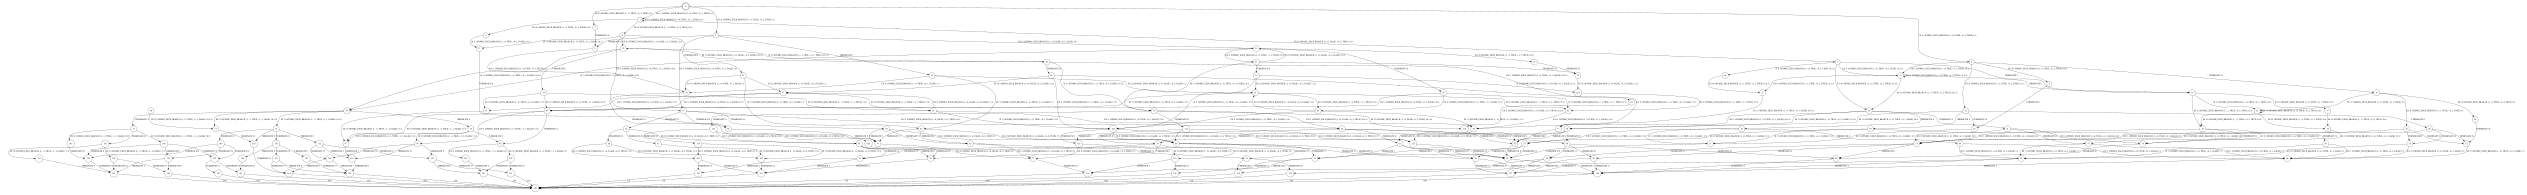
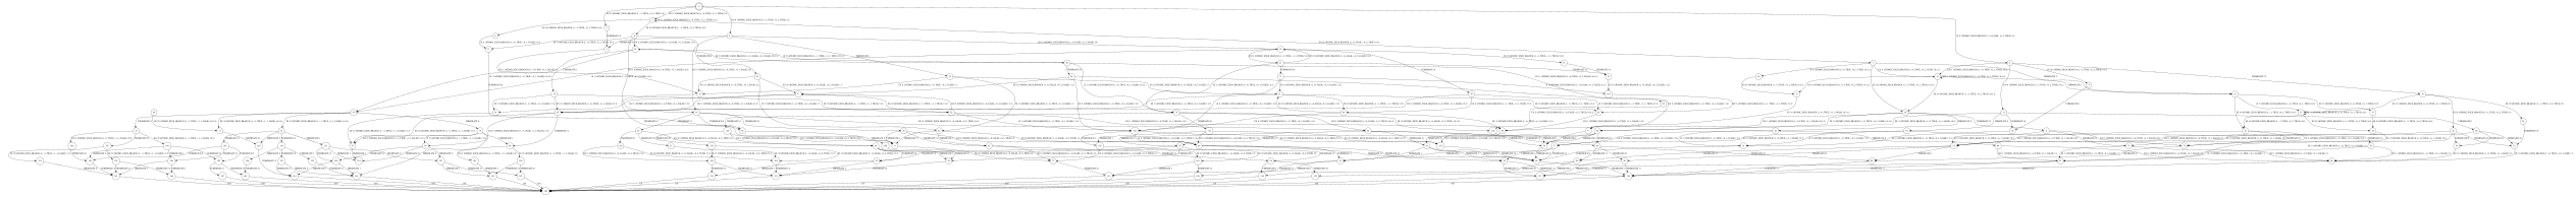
  digraph {
    fontname="PT Serif"
    node [fontname="PT Serif" shape=circle]
    edge [fontname="PT Serif"]
    0 [peripheries=2]
    1
    2
    3
    4
    5
    6
    7
    8
    9
    10
    11
    12
    13
    14
    15
    16
    17
    18
    19
    20
    21
    22
    23
    24
    25
    26
    27
    28
    29
    30
    31
    32
    33
    34
    35
    36
    37
    38
    39
    40
    41
    42
    43
    44
    45
    46
    47
    49
    50
    51
    52
    53
    54
    55
    56
    57
    58
    59
    60
    61
    62
    63
    64
    65
    66
    67
    68
    69
    70
    71
    72
    73
    74
    75
    76
    77
    78
    79
    80
    81
    82
    48
    83
    84
    85
    86
    87
    88
    89
    90
    91
    92
    93
    94
    95
    96
    97
    98
    99
    100
    101
    102
    103
    104
    105
    106
    107
    108
    109
    110
    111
    112
    113
    114
    115
    116
    117
    118
    119
    120
    121
    122
    123
    124
    125
    126
    127
    128
    129
    144
    130
    131
    132
    133
    134
    135
    136
    137
    n140 [label=638]
    139
    140
    141
    142
    143
    145
    146
    147
    148
    0 -> 1 [label="EX !0 !ATOMIC_EXCH_BRANCH (1, +1, TRUE, +0, 2, TRUE) !:0:"]
    0 -> 2 [label="EX !1 !ATOMIC_EXCH_BRANCH (1, +0, TRUE, +0, 1, TRUE) !:0:"]
    0 -> 3 [label="EX !2 !ATOMIC_EXCH_BRANCH (1, +0, FALSE, +0, 3, TRUE) !:0:"]
    0 -> 4 [label="EX !0 !ATOMIC_EXCH_BRANCH (1, +1, TRUE, +0, 2, TRUE) !:0:"]
    1 -> 5 [label="TERMINATE !0"]
    2 -> 2 [label="EX !1 !ATOMIC_EXCH_BRANCH (1, +0, TRUE, +0, 1, TRUE) !:0:1:"]
    2 -> 6 [label="EX !0 !ATOMIC_EXCH_BRANCH (1, +1, TRUE, +0, 2, TRUE) !:0:1:"]
    2 -> 7 [label="EX !2 !ATOMIC_EXCH_BRANCH (1, +0, FALSE, +0, 3, TRUE) !:0:1:"]
    2 -> 8 [label="EX !0 !ATOMIC_EXCH_BRANCH (1, +1, TRUE, +0, 2, TRUE) !:0:1:"]
    3 -> 9 [label="EX !0 !ATOMIC_EXCH_BRANCH (1, +1, TRUE, +0, 2, TRUE) !:0:2:"]
    3 -> 10 [label="TERMINATE !2"]
    3 -> 11 [label="EX !1 !ATOMIC_EXCH_BRANCH (1, +0, TRUE, +0, 1, TRUE) !:0:2:"]
    3 -> 12 [label="EX !0 !ATOMIC_EXCH_BRANCH (1, +1, TRUE, +0, 2, TRUE) !:0:2:"]
    4 -> 5 [label="TERMINATE !0"]
    4 -> 13 [label="TERMINATE !0"]
    4 -> 14 [label="EX !1 !ATOMIC_EXCH_BRANCH (1, +0, TRUE, +0, 1, FALSE) !:0:"]
    4 -> 15 [label="EX !2 !ATOMIC_EXCH_BRANCH (1, +0, FALSE, +0, 3, FALSE) !:0:"]
    5 -> 16 [label="EX !1 !ATOMIC_EXCH_BRANCH (1, +0, TRUE, +0, 1, FALSE) !:1:"]
    6 -> 17 [label="EX !1 !ATOMIC_EXCH_BRANCH (1, +0, TRUE, +0, 1, FALSE) !:0:1:"]
    7 -> 11 [label="EX !1 !ATOMIC_EXCH_BRANCH (1, +0, TRUE, +0, 1, TRUE) !:0:1:2:"]
    7 -> 18 [label="EX !1 !ATOMIC_EXCH_BRANCH (1, +0, TRUE, +0, 1, TRUE) !:0:1:2:"]
    7 -> 19 [label="TERMINATE !2"]
    7 -> 20 [label="EX !0 !ATOMIC_EXCH_BRANCH (1, +1, TRUE, +0, 2, TRUE) !:0:1:2:"]
    8 -> 14 [label="EX !1 !ATOMIC_EXCH_BRANCH (1, +0, TRUE, +0, 1, FALSE) !:0:1:"]
    8 -> 17 [label="EX !1 !ATOMIC_EXCH_BRANCH (1, +0, TRUE, +0, 1, FALSE) !:0:1:"]
    8 -> 21 [label="TERMINATE !0"]
    8 -> 22 [label="EX !2 !ATOMIC_EXCH_BRANCH (1, +0, FALSE, +0, 3, FALSE) !:0:1:"]
    9 -> 23 [label="TERMINATE !0"]
    10 -> 24 [label="EX !0 !ATOMIC_EXCH_BRANCH (1, +1, TRUE, +0, 2, TRUE) !:0:"]
    10 -> 25 [label="EX !1 !ATOMIC_EXCH_BRANCH (1, +0, TRUE, +0, 1, TRUE) !:0:"]
    10 -> 26 [label="EX !0 !ATOMIC_EXCH_BRANCH (1, +1, TRUE, +0, 2, TRUE) !:0:"]
    11 -> 11 [label="EX !1 !ATOMIC_EXCH_BRANCH (1, +0, TRUE, +0, 1, TRUE) !:0:1:2:"]
    11 -> 19 [label="TERMINATE !2"]
    11 -> 20 [label="EX !0 !ATOMIC_EXCH_BRANCH (1, +1, TRUE, +0, 2, TRUE) !:0:1:2:"]
    11 -> 27 [label="EX !0 !ATOMIC_EXCH_BRANCH (1, +1, TRUE, +0, 2, TRUE) !:0:1:2:"]
    12 -> 23 [label="TERMINATE !0"]
    12 -> 28 [label="TERMINATE !2"]
    12 -> 29 [label="TERMINATE !0"]
    12 -> 30 [label="EX !1 !ATOMIC_EXCH_BRANCH (1, +0, TRUE, +0, 1, FALSE) !:0:2:"]
    13 -> 16 [label="EX !1 !ATOMIC_EXCH_BRANCH (1, +0, TRUE, +0, 1, FALSE) !:1:"]
    13 -> 31 [label="EX !2 !ATOMIC_EXCH_BRANCH (1, +0, FALSE, +0, 3, FALSE) !:1:"]
    13 -> 32 [label="EX !1 !ATOMIC_EXCH_BRANCH (1, +0, TRUE, +0, 1, FALSE) !:1:"]
    14 -> 33 [label="TERMINATE !0"]
    14 -> 34 [label="TERMINATE !1"]
    14 -> 35 [label="TERMINATE !0"]
    14 -> 36 [label="EX !2 !ATOMIC_EXCH_BRANCH (1, +0, FALSE, +0, 3, TRUE) !:0:1:"]
    15 -> 37 [label="EX !2 !ATOMIC_EXCH_BRANCH (1, +1, TRUE, +1, 1, TRUE) !:0:2:"]
    15 -> 38 [label="TERMINATE !0"]
    15 -> 39 [label="EX !1 !ATOMIC_EXCH_BRANCH (1, +0, TRUE, +0, 1, FALSE) !:0:2:"]
    15 -> 40 [label="EX !2 !ATOMIC_EXCH_BRANCH (1, +1, TRUE, +1, 1, TRUE) !:0:2:"]
    16 -> 41 [label="TERMINATE !1"]
    17 -> 33 [label="TERMINATE !0"]
    18 -> 27 [label="EX !0 !ATOMIC_EXCH_BRANCH (1, +1, TRUE, +0, 2, TRUE) !:0:1:2:"]
    19 -> 25 [label="EX !1 !ATOMIC_EXCH_BRANCH (1, +0, TRUE, +0, 1, TRUE) !:0:1:"]
    19 -> 42 [label="EX !1 !ATOMIC_EXCH_BRANCH (1, +0, TRUE, +0, 1, TRUE) !:0:1:"]
    19 -> 43 [label="EX !0 !ATOMIC_EXCH_BRANCH (1, +1, TRUE, +0, 2, TRUE) !:0:1:"]
    20 -> 30 [label="EX !1 !ATOMIC_EXCH_BRANCH (1, +0, TRUE, +0, 1, FALSE) !:0:1:2:"]
    20 -> 44 [label="EX !1 !ATOMIC_EXCH_BRANCH (1, +0, TRUE, +0, 1, FALSE) !:0:1:2:"]
    20 -> 45 [label="TERMINATE !2"]
    20 -> 46 [label="TERMINATE !0"]
    21 -> 16 [label="EX !1 !ATOMIC_EXCH_BRANCH (1, +0, TRUE, +0, 1, FALSE) !:1:"]
    21 -> 32 [label="EX !1 !ATOMIC_EXCH_BRANCH (1, +0, TRUE, +0, 1, FALSE) !:1:"]
    21 -> 47 [label="EX !2 !ATOMIC_EXCH_BRANCH (1, +0, FALSE, +0, 3, FALSE) !:1:"]
    22 -> 39 [label="EX !1 !ATOMIC_EXCH_BRANCH (1, +0, TRUE, +0, 1, FALSE) !:0:1:2:"]
    22 -> 49 [label="TERMINATE !0"]
    22 -> 50 [label="EX !2 !ATOMIC_EXCH_BRANCH (1, +1, TRUE, +1, 1, TRUE) !:0:1:2:"]
    23 -> 51 [label="EX !1 !ATOMIC_EXCH_BRANCH (1, +0, TRUE, +0, 1, FALSE) !:1:2:"]
    24 -> 52 [label="TERMINATE !0"]
    25 -> 25 [label="EX !1 !ATOMIC_EXCH_BRANCH (1, +0, TRUE, +0, 1, TRUE) !:0:1:"]
    25 -> 43 [label="EX !0 !ATOMIC_EXCH_BRANCH (1, +1, TRUE, +0, 2, TRUE) !:0:1:"]
    25 -> 53 [label="EX !0 !ATOMIC_EXCH_BRANCH (1, +1, TRUE, +0, 2, TRUE) !:0:1:"]
    26 -> 52 [label="TERMINATE !0"]
    26 -> 54 [label="TERMINATE !0"]
    26 -> 55 [label="EX !1 !ATOMIC_EXCH_BRANCH (1, +0, TRUE, +0, 1, FALSE) !:0:"]
    27 -> 44 [label="EX !1 !ATOMIC_EXCH_BRANCH (1, +0, TRUE, +0, 1, FALSE) !:0:1:2:"]
    28 -> 52 [label="TERMINATE !0"]
    28 -> 54 [label="TERMINATE !0"]
    28 -> 55 [label="EX !1 !ATOMIC_EXCH_BRANCH (1, +0, TRUE, +0, 1, FALSE) !:0:"]
    29 -> 51 [label="EX !1 !ATOMIC_EXCH_BRANCH (1, +0, TRUE, +0, 1, FALSE) !:1:2:"]
    29 -> 56 [label="TERMINATE !2"]
    29 -> 57 [label="EX !1 !ATOMIC_EXCH_BRANCH (1, +0, TRUE, +0, 1, FALSE) !:1:2:"]
    30 -> 58 [label="TERMINATE !0"]
    30 -> 59 [label="TERMINATE !1"]
    30 -> 60 [label="TERMINATE !2"]
    30 -> 61 [label="TERMINATE !0"]
    31 -> 62 [label="EX !2 !ATOMIC_EXCH_BRANCH (1, +1, TRUE, +1, 1, TRUE) !:1:2:"]
    31 -> 63 [label="EX !1 !ATOMIC_EXCH_BRANCH (1, +0, TRUE, +0, 1, FALSE) !:1:2:"]
    31 -> 64 [label="EX !2 !ATOMIC_EXCH_BRANCH (1, +1, TRUE, +1, 1, TRUE) !:1:2:"]
    32 -> 41 [label="TERMINATE !1"]
    32 -> 65 [label="TERMINATE !1"]
    32 -> 66 [label="EX !2 !ATOMIC_EXCH_BRANCH (1, +0, FALSE, +0, 3, TRUE) !:1:"]
    33 -> 41 [label="TERMINATE !1"]
    34 -> 67 [label="TERMINATE !0"]
    34 -> 68 [label="TERMINATE !0"]
    34 -> 69 [label="EX !2 !ATOMIC_EXCH_BRANCH (1, +0, FALSE, +0, 3, TRUE) !:0:"]
    35 -> 41 [label="TERMINATE !1"]
    35 -> 65 [label="TERMINATE !1"]
    35 -> 66 [label="EX !2 !ATOMIC_EXCH_BRANCH (1, +0, FALSE, +0, 3, TRUE) !:1:"]
    36 -> 58 [label="TERMINATE !0"]
    36 -> 59 [label="TERMINATE !0"]
    36 -> 60 [label="TERMINATE !2"]
    36 -> 61 [label="TERMINATE !0"]
    37 -> 70 [label="TERMINATE !0"]
    38 -> 62 [label="EX !2 !ATOMIC_EXCH_BRANCH (1, +1, TRUE, +1, 1, TRUE) !:1:2:"]
    38 -> 63 [label="EX !1 !ATOMIC_EXCH_BRANCH (1, +0, TRUE, +0, 1, FALSE) !:1:2:"]
    38 -> 64 [label="EX !2 !ATOMIC_EXCH_BRANCH (1, +1, TRUE, +1, 1, TRUE) !:1:2:"]
    39 -> 71 [label="EX !2 !ATOMIC_EXCH_BRANCH (1, +1, TRUE, +1, 1, FALSE) !:0:1:2:"]
    39 -> 72 [label="TERMINATE !1"]
    39 -> 73 [label="TERMINATE !0"]
    39 -> 74 [label="EX !2 !ATOMIC_EXCH_BRANCH (1, +1, TRUE, +1, 1, FALSE) !:0:1:2:"]
    40 -> 15 [label="EX !2 !ATOMIC_EXCH_BRANCH (1, +0, FALSE, +0, 3, FALSE) !:0:2:"]
    40 -> 70 [label="TERMINATE !0"]
    40 -> 75 [label="TERMINATE !0"]
    40 -> 76 [label="EX !1 !ATOMIC_EXCH_BRANCH (1, +0, TRUE, +0, 1, FALSE) !:0:2:"]
    41 -> 77 [label="EX !2 !ATOMIC_EXCH_BRANCH (1, +0, FALSE, +0, 3, TRUE) !:2:"]
    42 -> 53 [label="EX !0 !ATOMIC_EXCH_BRANCH (1, +1, TRUE, +0, 2, TRUE) !:0:1:"]
    43 -> 55 [label="EX !1 !ATOMIC_EXCH_BRANCH (1, +0, TRUE, +0, 1, FALSE) !:0:1:"]
    43 -> 78 [label="EX !1 !ATOMIC_EXCH_BRANCH (1, +0, TRUE, +0, 1, FALSE) !:0:1:"]
    43 -> 79 [label="TERMINATE !0"]
    44 -> 58 [label="TERMINATE !0"]
    45 -> 55 [label="EX !1 !ATOMIC_EXCH_BRANCH (1, +0, TRUE, +0, 1, FALSE) !:0:1:"]
    45 -> 78 [label="EX !1 !ATOMIC_EXCH_BRANCH (1, +0, TRUE, +0, 1, FALSE) !:0:1:"]
    45 -> 79 [label="TERMINATE !0"]
    46 -> 51 [label="EX !1 !ATOMIC_EXCH_BRANCH (1, +0, TRUE, +0, 1, FALSE) !:1:2:"]
    46 -> 57 [label="EX !1 !ATOMIC_EXCH_BRANCH (1, +0, TRUE, +0, 1, FALSE) !:1:2:"]
    46 -> 80 [label="TERMINATE !2"]
    47 -> 63 [label="EX !1 !ATOMIC_EXCH_BRANCH (1, +0, TRUE, +0, 1, FALSE) !:1:2:"]
    47 -> 81 [label="EX !1 !ATOMIC_EXCH_BRANCH (1, +0, TRUE, +0, 1, FALSE) !:1:2:"]
    47 -> 82 [label="EX !2 !ATOMIC_EXCH_BRANCH (1, +1, TRUE, +1, 1, TRUE) !:1:2:"]
    49 -> 63 [label="EX !1 !ATOMIC_EXCH_BRANCH (1, +0, TRUE, +0, 1, FALSE) !:1:2:"]
    49 -> 81 [label="EX !1 !ATOMIC_EXCH_BRANCH (1, +0, TRUE, +0, 1, FALSE) !:1:2:"]
    49 -> 82 [label="EX !2 !ATOMIC_EXCH_BRANCH (1, +1, TRUE, +1, 1, TRUE) !:1:2:"]
    50 -> 22 [label="EX !2 !ATOMIC_EXCH_BRANCH (1, +0, FALSE, +0, 3, FALSE) !:0:1:2:"]
    50 -> 76 [label="EX !1 !ATOMIC_EXCH_BRANCH (1, +0, TRUE, +0, 1, FALSE) !:0:1:2:"]
    50 -> 83 [label="EX !1 !ATOMIC_EXCH_BRANCH (1, +0, TRUE, +0, 1, FALSE) !:0:1:2:"]
    50 -> 84 [label="TERMINATE !0"]
    51 -> 85 [label="TERMINATE !2"]
    52 -> 86 [label="EX !1 !ATOMIC_EXCH_BRANCH (1, +0, TRUE, +0, 1, FALSE) !:1:"]
    53 -> 78 [label="EX !1 !ATOMIC_EXCH_BRANCH (1, +0, TRUE, +0, 1, FALSE) !:0:1:"]
    54 -> 86 [label="EX !1 !ATOMIC_EXCH_BRANCH (1, +0, TRUE, +0, 1, FALSE) !:1:"]
-   54 -> 87 [label="EX !1 !ATOMIC_EXCH_BRANCH (1, +0, TRUE, +0, 1, FALSE) !:1:"]
+   26 -> 87 [label="EX !1 !ATOMIC_EXCH_BRANCH (1, +0, TRUE, +0, 1, FALSE) !:1:"]
    55 -> 88 [label="TERMINATE !0"]
    55 -> 89 [label="TERMINATE !1"]
    55 -> 90 [label="TERMINATE !0"]
    56 -> 86 [label="EX !1 !ATOMIC_EXCH_BRANCH (1, +0, TRUE, +0, 1, FALSE) !:1:"]
    56 -> 87 [label="EX !1 !ATOMIC_EXCH_BRANCH (1, +0, TRUE, +0, 1, FALSE) !:1:"]
    57 -> 85 [label="TERMINATE !2"]
    57 -> 91 [label="TERMINATE !1"]
    57 -> 92 [label="TERMINATE !2"]
    58 -> 85 [label="TERMINATE !2"]
    59 -> 93 [label="TERMINATE !0"]
    59 -> 94 [label="TERMINATE !2"]
    59 -> 95 [label="TERMINATE !0"]
    60 -> 88 [label="TERMINATE !0"]
    60 -> 89 [label="TERMINATE !1"]
    60 -> 90 [label="TERMINATE !0"]
    61 -> 85 [label="TERMINATE !2"]
    61 -> 91 [label="TERMINATE !1"]
    61 -> 92 [label="TERMINATE !2"]
    62 -> 96 [label="EX !1 !ATOMIC_EXCH_BRANCH (1, +0, TRUE, +0, 1, FALSE) !:1:2:"]
    63 -> 97 [label="EX !2 !ATOMIC_EXCH_BRANCH (1, +1, TRUE, +1, 1, FALSE) !:1:2:"]
    63 -> 98 [label="TERMINATE !1"]
    63 -> 99 [label="EX !2 !ATOMIC_EXCH_BRANCH (1, +1, TRUE, +1, 1, FALSE) !:1:2:"]
    64 -> 31 [label="EX !2 !ATOMIC_EXCH_BRANCH (1, +0, FALSE, +0, 3, FALSE) !:1:2:"]
    64 -> 96 [label="EX !1 !ATOMIC_EXCH_BRANCH (1, +0, TRUE, +0, 1, FALSE) !:1:2:"]
    64 -> 100 [label="EX !1 !ATOMIC_EXCH_BRANCH (1, +0, TRUE, +0, 1, FALSE) !:1:2:"]
    65 -> 77 [label="EX !2 !ATOMIC_EXCH_BRANCH (1, +0, FALSE, +0, 3, TRUE) !:2:"]
    65 -> 101 [label="EX !2 !ATOMIC_EXCH_BRANCH (1, +0, FALSE, +0, 3, TRUE) !:2:"]
    66 -> 85 [label="TERMINATE !2"]
    66 -> 91 [label="TERMINATE !1"]
    66 -> 92 [label="TERMINATE !2"]
    67 -> 102 [label="EX !2 !ATOMIC_EXCH_BRANCH (1, +0, FALSE, +0, 3, TRUE) !:1:2:"]
    68 -> 102 [label="EX !2 !ATOMIC_EXCH_BRANCH (1, +0, FALSE, +0, 3, TRUE) !:1:2:"]
    68 -> 103 [label="EX !2 !ATOMIC_EXCH_BRANCH (1, +0, FALSE, +0, 3, TRUE) !:1:2:"]
    69 -> 93 [label="TERMINATE !0"]
    69 -> 94 [label="TERMINATE !2"]
    69 -> 95 [label="TERMINATE !0"]
    70 -> 104 [label="EX !2 !ATOMIC_EXCH_BRANCH (1, +0, FALSE, +0, 3, FALSE) !:1:2:"]
    71 -> 105 [label="TERMINATE !0"]
    72 -> 106 [label="EX !2 !ATOMIC_EXCH_BRANCH (1, +1, TRUE, +1, 1, FALSE) !:0:2:"]
    72 -> 107 [label="TERMINATE !0"]
    72 -> 108 [label="EX !2 !ATOMIC_EXCH_BRANCH (1, +1, TRUE, +1, 1, FALSE) !:0:2:"]
    73 -> 97 [label="EX !2 !ATOMIC_EXCH_BRANCH (1, +1, TRUE, +1, 1, FALSE) !:1:2:"]
    73 -> 98 [label="TERMINATE !1"]
    73 -> 99 [label="EX !2 !ATOMIC_EXCH_BRANCH (1, +1, TRUE, +1, 1, FALSE) !:1:2:"]
    74 -> 105 [label="TERMINATE !0"]
    74 -> 109 [label="TERMINATE !1"]
    74 -> 110 [label="TERMINATE !2"]
    74 -> 111 [label="TERMINATE !0"]
    75 -> 31 [label="EX !2 !ATOMIC_EXCH_BRANCH (1, +0, FALSE, +0, 3, FALSE) !:1:2:"]
    75 -> 100 [label="EX !1 !ATOMIC_EXCH_BRANCH (1, +0, TRUE, +0, 1, FALSE) !:1:2:"]
    75 -> 104 [label="EX !2 !ATOMIC_EXCH_BRANCH (1, +0, FALSE, +0, 3, FALSE) !:1:2:"]
    76 -> 36 [label="EX !2 !ATOMIC_EXCH_BRANCH (1, +0, FALSE, +0, 3, TRUE) !:0:1:2:"]
    76 -> 112 [label="EX !2 !ATOMIC_EXCH_BRANCH (1, +0, FALSE, +0, 3, TRUE) !:0:1:2:"]
    76 -> 113 [label="TERMINATE !1"]
    76 -> 114 [label="TERMINATE !0"]
    77 -> 115 [label="TERMINATE !2"]
    78 -> 88 [label="TERMINATE !0"]
    79 -> 86 [label="EX !1 !ATOMIC_EXCH_BRANCH (1, +0, TRUE, +0, 1, FALSE) !:1:"]
    79 -> 87 [label="EX !1 !ATOMIC_EXCH_BRANCH (1, +0, TRUE, +0, 1, FALSE) !:1:"]
    80 -> 86 [label="EX !1 !ATOMIC_EXCH_BRANCH (1, +0, TRUE, +0, 1, FALSE) !:1:"]
    80 -> 87 [label="EX !1 !ATOMIC_EXCH_BRANCH (1, +0, TRUE, +0, 1, FALSE) !:1:"]
    81 -> 97 [label="EX !2 !ATOMIC_EXCH_BRANCH (1, +1, TRUE, +1, 1, FALSE) !:1:2:"]
    82 -> 47 [label="EX !2 !ATOMIC_EXCH_BRANCH (1, +0, FALSE, +0, 3, FALSE) !:1:2:"]
    82 -> 96 [label="EX !1 !ATOMIC_EXCH_BRANCH (1, +0, TRUE, +0, 1, FALSE) !:1:2:"]
    82 -> 100 [label="EX !1 !ATOMIC_EXCH_BRANCH (1, +0, TRUE, +0, 1, FALSE) !:1:2:"]
    48 -> 71 [label="EX !2 !ATOMIC_EXCH_BRANCH (1, +1, TRUE, +1, 1, FALSE) !:0:1:2:"]
    83 -> 112 [label="EX !2 !ATOMIC_EXCH_BRANCH (1, +0, FALSE, +0, 3, TRUE) !:0:1:2:"]
    84 -> 47 [label="EX !2 !ATOMIC_EXCH_BRANCH (1, +0, FALSE, +0, 3, FALSE) !:1:2:"]
    84 -> 96 [label="EX !1 !ATOMIC_EXCH_BRANCH (1, +0, TRUE, +0, 1, FALSE) !:1:2:"]
    84 -> 100 [label="EX !1 !ATOMIC_EXCH_BRANCH (1, +0, TRUE, +0, 1, FALSE) !:1:2:"]
    85 -> 116 [label="TERMINATE !1"]
    86 -> 116 [label="TERMINATE !1"]
    87 -> 116 [label="TERMINATE !1"]
    87 -> 117 [label="TERMINATE !1"]
    88 -> 116 [label="TERMINATE !1"]
    89 -> 118 [label="TERMINATE !0"]
    89 -> 119 [label="TERMINATE !0"]
    90 -> 116 [label="TERMINATE !1"]
    90 -> 117 [label="TERMINATE !0"]
    91 -> 115 [label="TERMINATE !2"]
    91 -> 120 [label="TERMINATE !2"]
    92 -> 116 [label="TERMINATE !1"]
    92 -> 117 [label="TERMINATE !1"]
    93 -> 121 [label="TERMINATE !2"]
    94 -> 118 [label="TERMINATE !0"]
    94 -> 119 [label="TERMINATE !0"]
    95 -> 121 [label="TERMINATE !2"]
    95 -> 122 [label="TERMINATE !2"]
    96 -> 123 [label="EX !2 !ATOMIC_EXCH_BRANCH (1, +0, FALSE, +0, 3, TRUE) !:1:2:"]
    97 -> 124 [label="TERMINATE !2"]
    98 -> 125 [label="EX !2 !ATOMIC_EXCH_BRANCH (1, +1, TRUE, +1, 1, FALSE) !:2:"]
    98 -> 126 [label="EX !2 !ATOMIC_EXCH_BRANCH (1, +1, TRUE, +1, 1, FALSE) !:2:"]
    99 -> 124 [label="TERMINATE !2"]
    99 -> 127 [label="TERMINATE !1"]
    99 -> 128 [label="TERMINATE !2"]
    100 -> 66 [label="EX !2 !ATOMIC_EXCH_BRANCH (1, +0, FALSE, +0, 3, TRUE) !:1:2:"]
    100 -> 123 [label="EX !2 !ATOMIC_EXCH_BRANCH (1, +0, FALSE, +0, 3, TRUE) !:1:2:"]
    100 -> 129 [label="TERMINATE !1"]
    101 -> 115 [label="TERMINATE !2"]
    101 -> 120 [label="TERMINATE !2"]
    102 -> 121 [label="TERMINATE !2"]
    103 -> 121 [label="TERMINATE !2"]
    103 -> 122 [label="TERMINATE !2"]
    104 -> 62 [label="EX !2 !ATOMIC_EXCH_BRANCH (1, +1, TRUE, +1, 1, TRUE) !:1:2:"]
    105 -> 144 [label="TERMINATE !2"]
    106 -> 130 [label="TERMINATE !0"]
    107 -> 131 [label="EX !2 !ATOMIC_EXCH_BRANCH (1, +1, TRUE, +1, 1, FALSE) !:1:2:"]
    107 -> 132 [label="EX !2 !ATOMIC_EXCH_BRANCH (1, +1, TRUE, +1, 1, FALSE) !:1:2:"]
    108 -> 130 [label="TERMINATE !0"]
    108 -> 133 [label="TERMINATE !2"]
    108 -> 134 [label="TERMINATE !0"]
    109 -> 130 [label="TERMINATE !0"]
    109 -> 133 [label="TERMINATE !2"]
    109 -> 134 [label="TERMINATE !0"]
    110 -> 135 [label="TERMINATE !0"]
    110 -> 136 [label="TERMINATE !1"]
    110 -> 137 [label="TERMINATE !0"]
    111 -> 124 [label="TERMINATE !2"]
    111 -> 127 [label="TERMINATE !1"]
    111 -> 128 [label="TERMINATE !2"]
    112 -> 58 [label="TERMINATE !0"]
    113 -> 69 [label="EX !2 !ATOMIC_EXCH_BRANCH (1, +0, FALSE, +0, 3, TRUE) !:0:2:"]
    113 -> n140 [label="EX !2 !ATOMIC_EXCH_BRANCH (1, +0, FALSE, +0, 3, TRUE) !:0:2:"]
    113 -> 139 [label="TERMINATE !8"]
    114 -> 66 [label="EX !2 !ATOMIC_EXCH_BRANCH (1, +0, FALSE, +0, 3, TRUE) !:1:2:"]
    114 -> 123 [label="EX !2 !ATOMIC_EXCH_BRANCH (1, +0, FALSE, +0, 3, TRUE) !:1:2:"]
    114 -> 129 [label="TERMINATE !1"]
    115 -> 140 [label=exit]
    116 -> 140 [label=exit]
    117 -> 140 [label=exit]
    118 -> 140 [label=exit]
    119 -> 140 [label=exit]
    120 -> 140 [label=exit]
    121 -> 140 [label=exit]
    122 -> 140 [label=exit]
    123 -> 85 [label="TERMINATE !2"]
-   124 -> 141 [label="TERMINATE !1"]
+   73 -> 141 [label="TERMINATE !1"]
    125 -> 142 [label="TERMINATE !2"]
    126 -> 142 [label="TERMINATE !2"]
    126 -> 143 [label="TERMINATE !2"]
    127 -> 142 [label="TERMINATE !2"]
    127 -> 143 [label="TERMINATE !2"]
    128 -> 144 [label="TERMINATE !1"]
    128 -> 141 [label="TERMINATE !1"]
    129 -> 77 [label="EX !2 !ATOMIC_EXCH_BRANCH (1, +0, FALSE, +0, 3, TRUE) !:2:"]
    129 -> 101 [label="EX !2 !ATOMIC_EXCH_BRANCH (1, +0, FALSE, +0, 3, TRUE) !:2:"]
    144 -> 140 [label=exit]
    130 -> 145 [label="TERMINATE !2"]
    131 -> 145 [label="TERMINATE !2"]
    132 -> 145 [label="TERMINATE !2"]
    132 -> 146 [label="TERMINATE !2"]
    133 -> 147 [label="TERMINATE !1"]
    133 -> 148 [label="TERMINATE !0"]
    134 -> 145 [label="TERMINATE !2"]
    134 -> 146 [label="TERMINATE !2"]
    135 -> 141 [label="TERMINATE !1"]
    136 -> 148 [label="TERMINATE !0"]
    137 -> 144 [label="TERMINATE !1"]
    137 -> 141 [label="TERMINATE !1"]
    n140 -> 93 [label="TERMINATE !0"]
    139 -> 102 [label="EX !2 !ATOMIC_EXCH_BRANCH (1, +0, FALSE, +0, 3, TRUE) !:1:2:"]
    139 -> 103 [label="EX !2 !ATOMIC_EXCH_BRANCH (1, +0, FALSE, +0, 3, TRUE) !:1:2:"]
    141 -> 140 [label=exit]
    142 -> 140 [label=exit]
    143 -> 140 [label=exit]
    145 -> 140 [label=exit]
    146 -> 140 [label=exit]
    147 -> 140 [label=exit]
    148 -> 140 [label=exit]
  }
